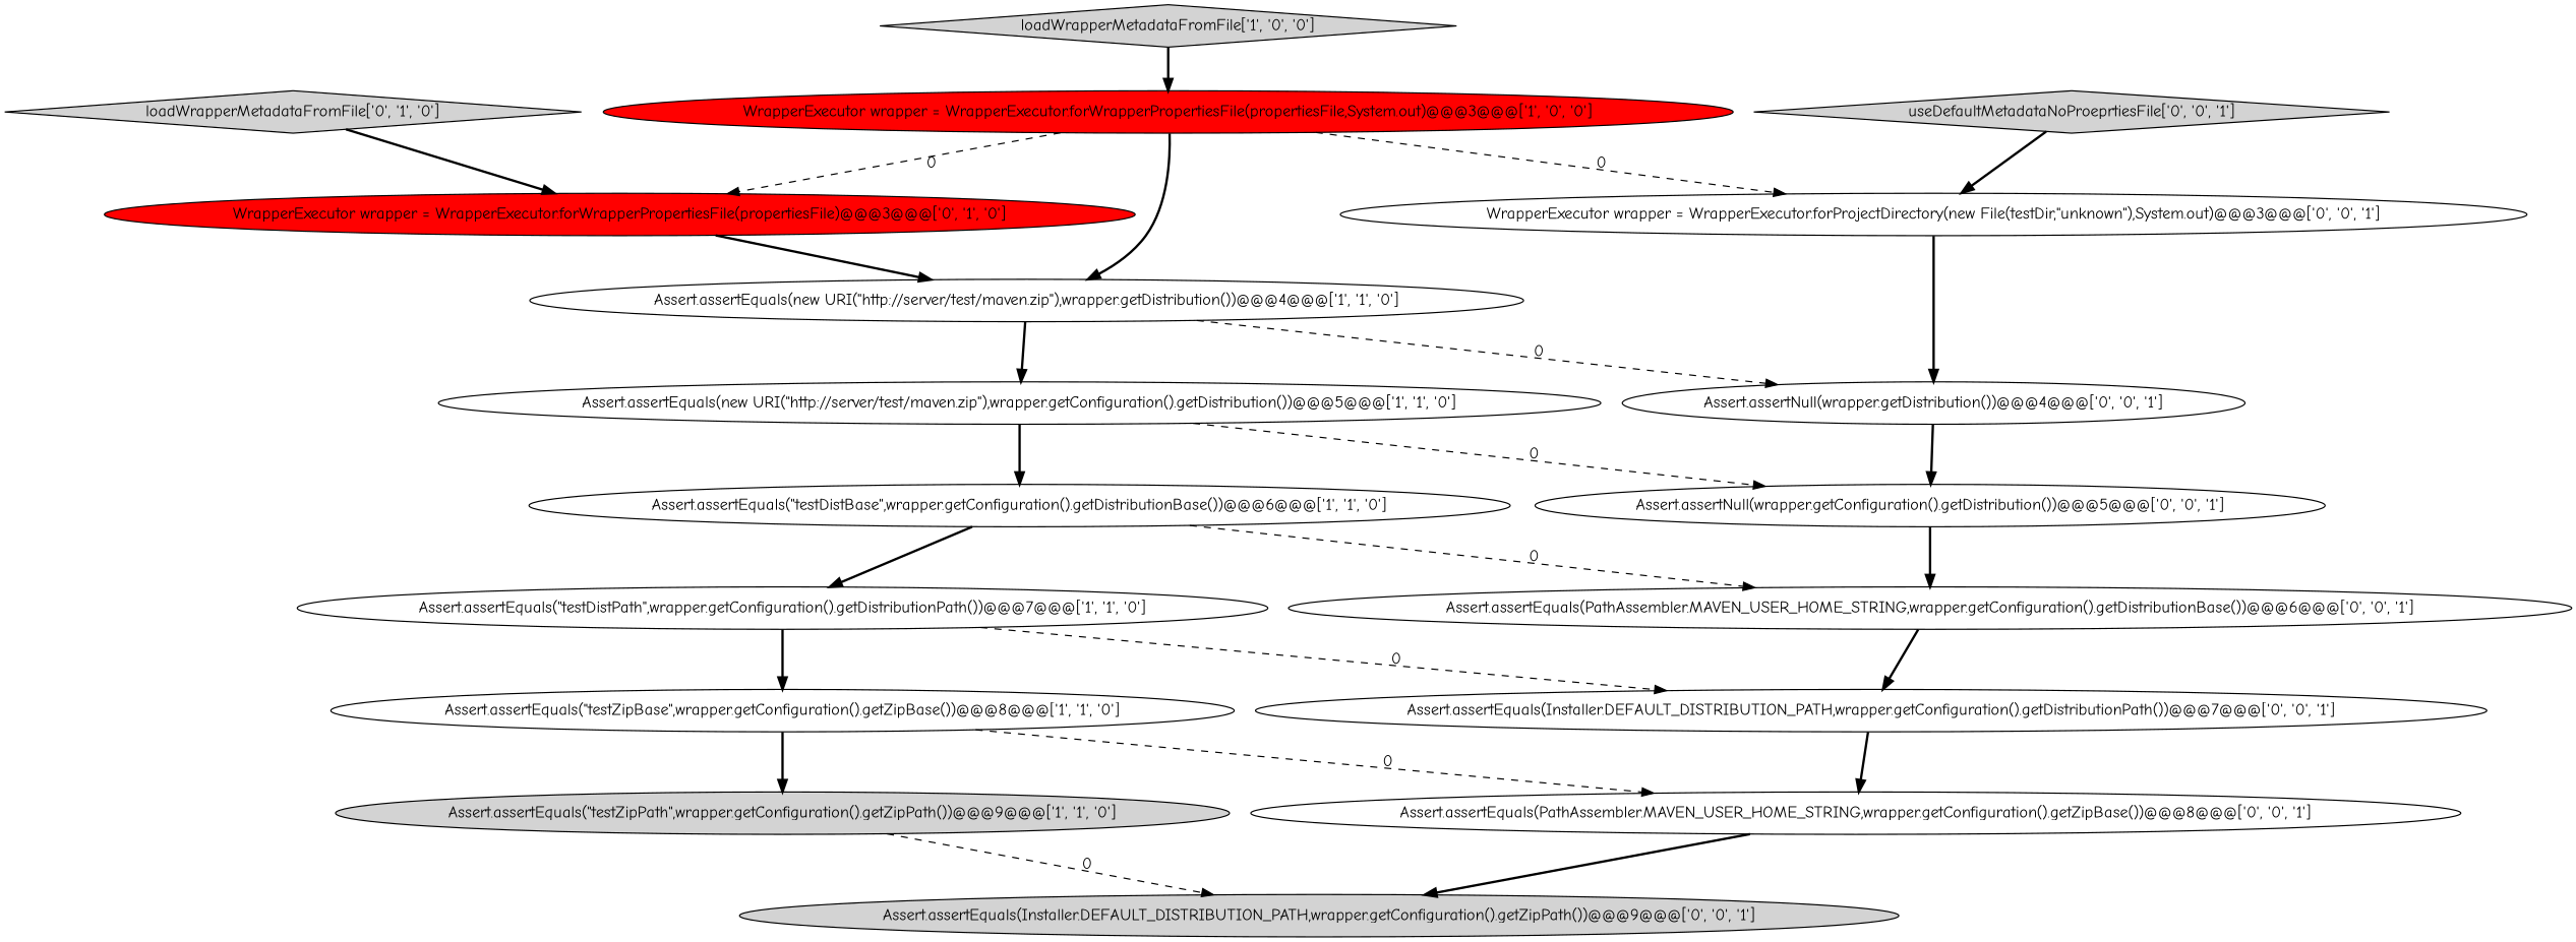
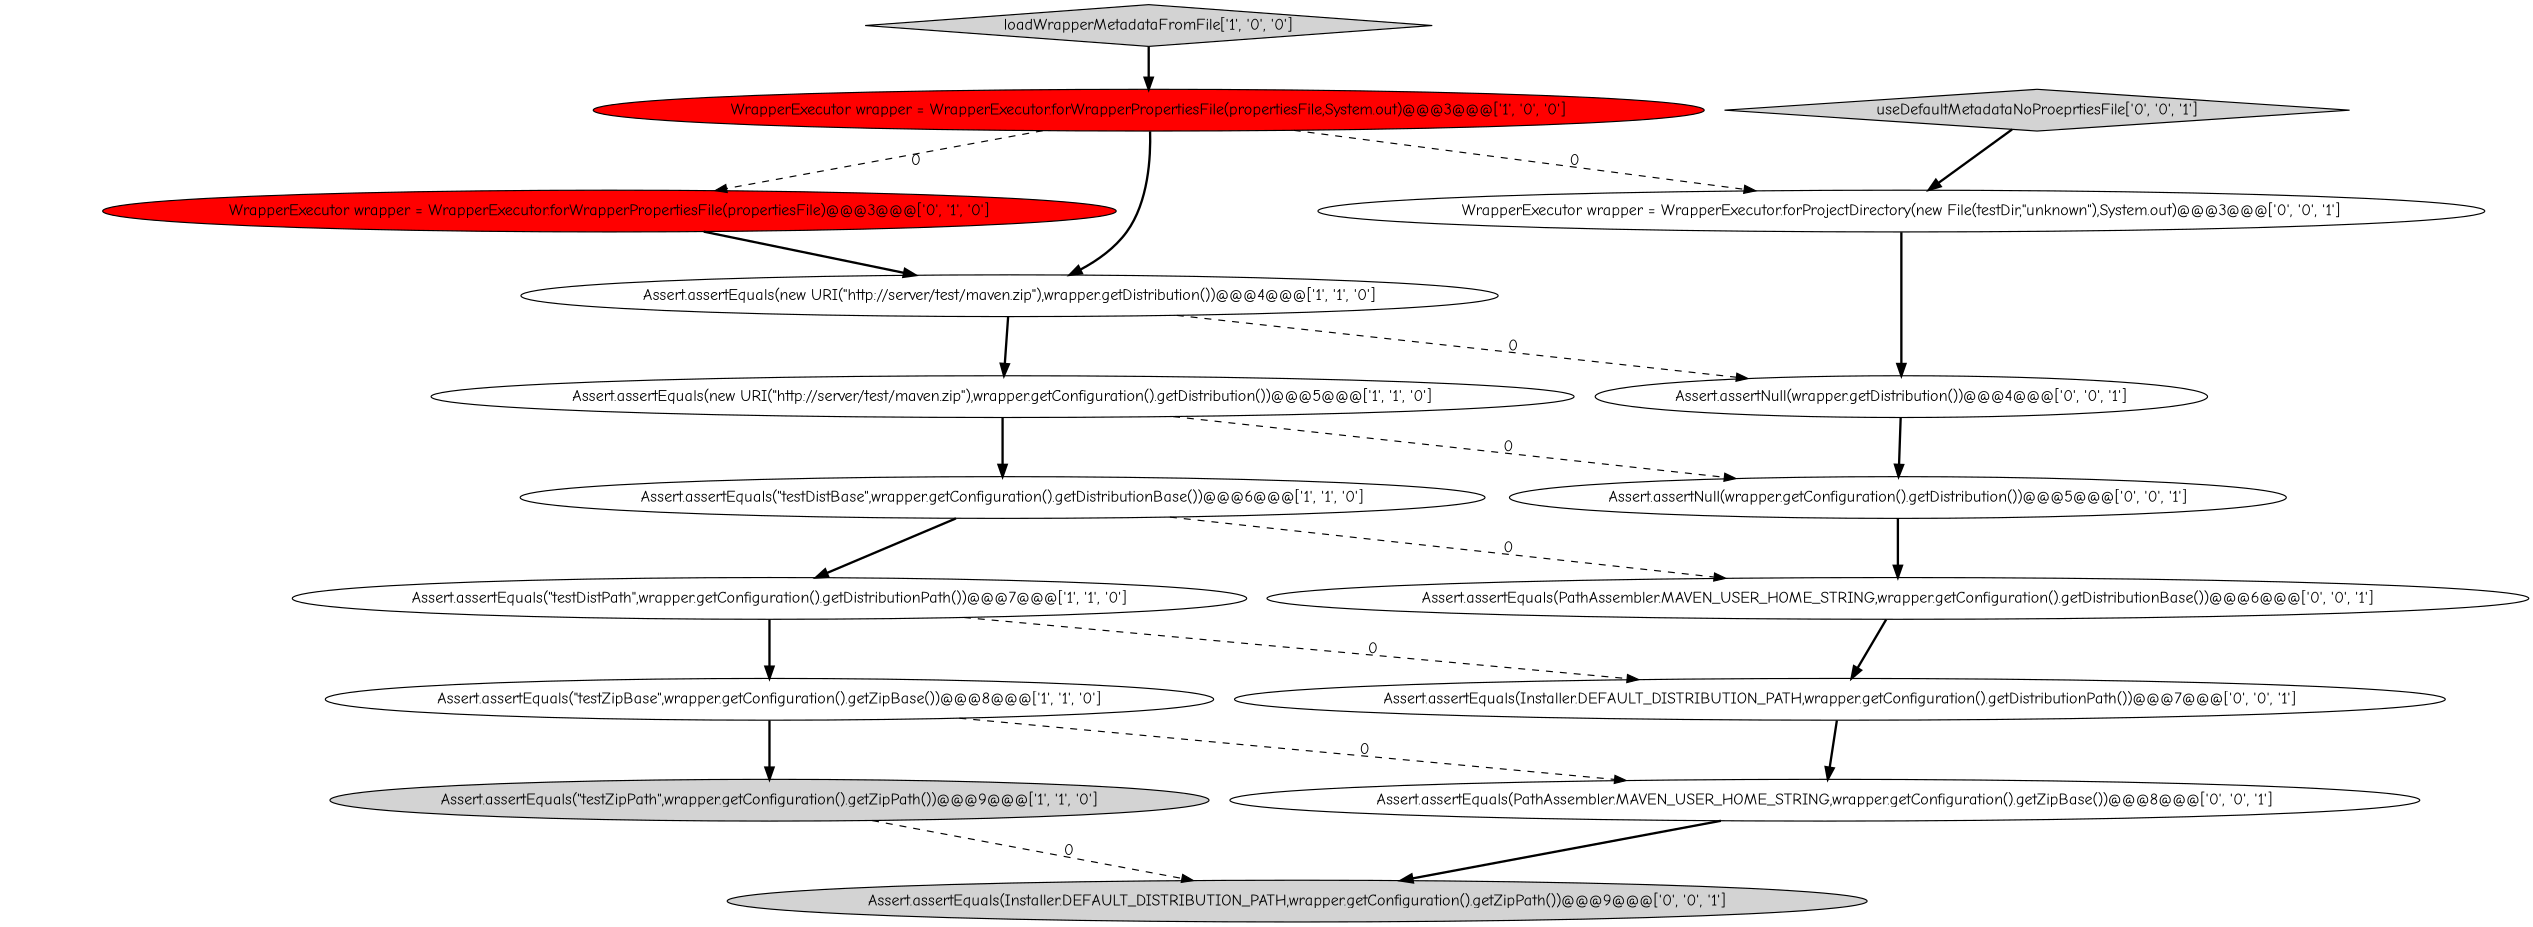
  digraph {
    fontname="Comic Neue"
    node [fillcolor=white shape=ellipse style=filled fontname="Comic Neue"]
    edge [style=bold fontname="Comic Neue"]
-   n1 [fillcolor=lightgray label="loadWrapperMetadataFromFile['0', '1', '0']" shape=diamond]
    n2 [fillcolor=red label="WrapperExecutor wrapper = WrapperExecutor.forWrapperPropertiesFile(propertiesFile)@@@3@@@['0', '1', '0']"]
    n3 [label="Assert.assertNull(wrapper.getDistribution())@@@4@@@['0', '0', '1']"]
    n4 [label="Assert.assertNull(wrapper.getConfiguration().getDistribution())@@@5@@@['0', '0', '1']"]
    n5 [fillcolor=lightgray label="Assert.assertEquals(Installer.DEFAULT_DISTRIBUTION_PATH,wrapper.getConfiguration().getZipPath())@@@9@@@['0', '0', '1']"]
    n6 [fillcolor=lightgray label="Assert.assertEquals(\"testZipPath\",wrapper.getConfiguration().getZipPath())@@@9@@@['1', '1', '0']"]
    n7 [label="Assert.assertEquals(PathAssembler.MAVEN_USER_HOME_STRING,wrapper.getConfiguration().getZipBase())@@@8@@@['0', '0', '1']"]
    n8 [label="Assert.assertEquals(new URI(\"http://server/test/maven.zip\"),wrapper.getConfiguration().getDistribution())@@@5@@@['1', '1', '0']"]
    n9 [label="Assert.assertEquals(\"testDistBase\",wrapper.getConfiguration().getDistributionBase())@@@6@@@['1', '1', '0']"]
    n10 [label="Assert.assertEquals(\"testDistPath\",wrapper.getConfiguration().getDistributionPath())@@@7@@@['1', '1', '0']"]
    n11 [label="Assert.assertEquals(Installer.DEFAULT_DISTRIBUTION_PATH,wrapper.getConfiguration().getDistributionPath())@@@7@@@['0', '0', '1']"]
    n12 [label="Assert.assertEquals(\"testZipBase\",wrapper.getConfiguration().getZipBase())@@@8@@@['1', '1', '0']"]
    n13 [label="Assert.assertEquals(PathAssembler.MAVEN_USER_HOME_STRING,wrapper.getConfiguration().getDistributionBase())@@@6@@@['0', '0', '1']"]
    n14 [fillcolor=lightgray label="useDefaultMetadataNoProeprtiesFile['0', '0', '1']" shape=diamond]
    n15 [label="WrapperExecutor wrapper = WrapperExecutor.forProjectDirectory(new File(testDir,\"unknown\"),System.out)@@@3@@@['0', '0', '1']"]
    n16 [fillcolor=lightgray label="loadWrapperMetadataFromFile['1', '0', '0']" shape=diamond]
    n17 [fillcolor=red label="WrapperExecutor wrapper = WrapperExecutor.forWrapperPropertiesFile(propertiesFile,System.out)@@@3@@@['1', '0', '0']"]
    n18 [label="Assert.assertEquals(new URI(\"http://server/test/maven.zip\"),wrapper.getDistribution())@@@4@@@['1', '1', '0']"]
-   n1 -> n2
    n2 -> n18
    n3 -> n4
    n4 -> n13
    n6 -> n5 [label=0 style=dashed]
    n7 -> n5
    n8 -> n4 [label=0 style=dashed]
    n8 -> n9
    n9 -> n10
    n9 -> n13 [label=0 style=dashed]
    n10 -> n11 [label=0 style=dashed]
    n10 -> n12
    n11 -> n7
    n12 -> n6
    n12 -> n7 [label=0 style=dashed]
    n13 -> n11
    n14 -> n15
    n15 -> n3
    n16 -> n17
    n17 -> n2 [label=0 style=dashed]
    n17 -> n15 [label=0 style=dashed]
    n17 -> n18
    n18 -> n3 [label=0 style=dashed]
    n18 -> n8
  }
